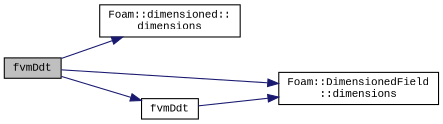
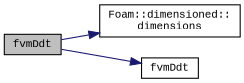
  digraph {
    rankdir=LR
    fontname="Liberation Mono"
    node [color=black fontname="Liberation Mono" fontsize=10 shape=record]
    edge [color=midnightblue fontname="Liberation Mono" fontsize=10 labelfontname=Helvetica labelfontsize=10 style=solid]
    n1 [fillcolor=grey75 fontcolor=black height=0.2 label=fvmDdt style=filled width=0.4]
    n2 [height=0.2 label="Foam::dimensioned::\ldimensions" width=0.4]
-   n3 [height=0.2 label="Foam::DimensionedField\l::dimensions" width=0.4]
    n4 [height=0.2 label=fvmDdt width=0.4]
    n1 -> n2
-   n1 -> n3
    n1 -> n4
-   n4 -> n3
  }
